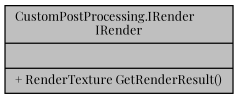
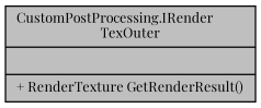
  digraph {
    fontname="Playfair Display"
-   n1 [color=black fillcolor=grey75 fontcolor=black fontname="Playfair Display" fontsize=10 height=0.2 label="{CustomPostProcessing.IRender\lIRender\n||+ RenderTexture GetRenderResult()\l}" shape=record style=filled width=0.4]
+   n1 [color=black fillcolor=grey75 fontcolor=black fontname="Playfair Display" fontsize=10 height=0.2 label="{CustomPostProcessing.IRender\lTexOuter\n||+ RenderTexture GetRenderResult()\l}" shape=record style=filled width=0.4]
  }
